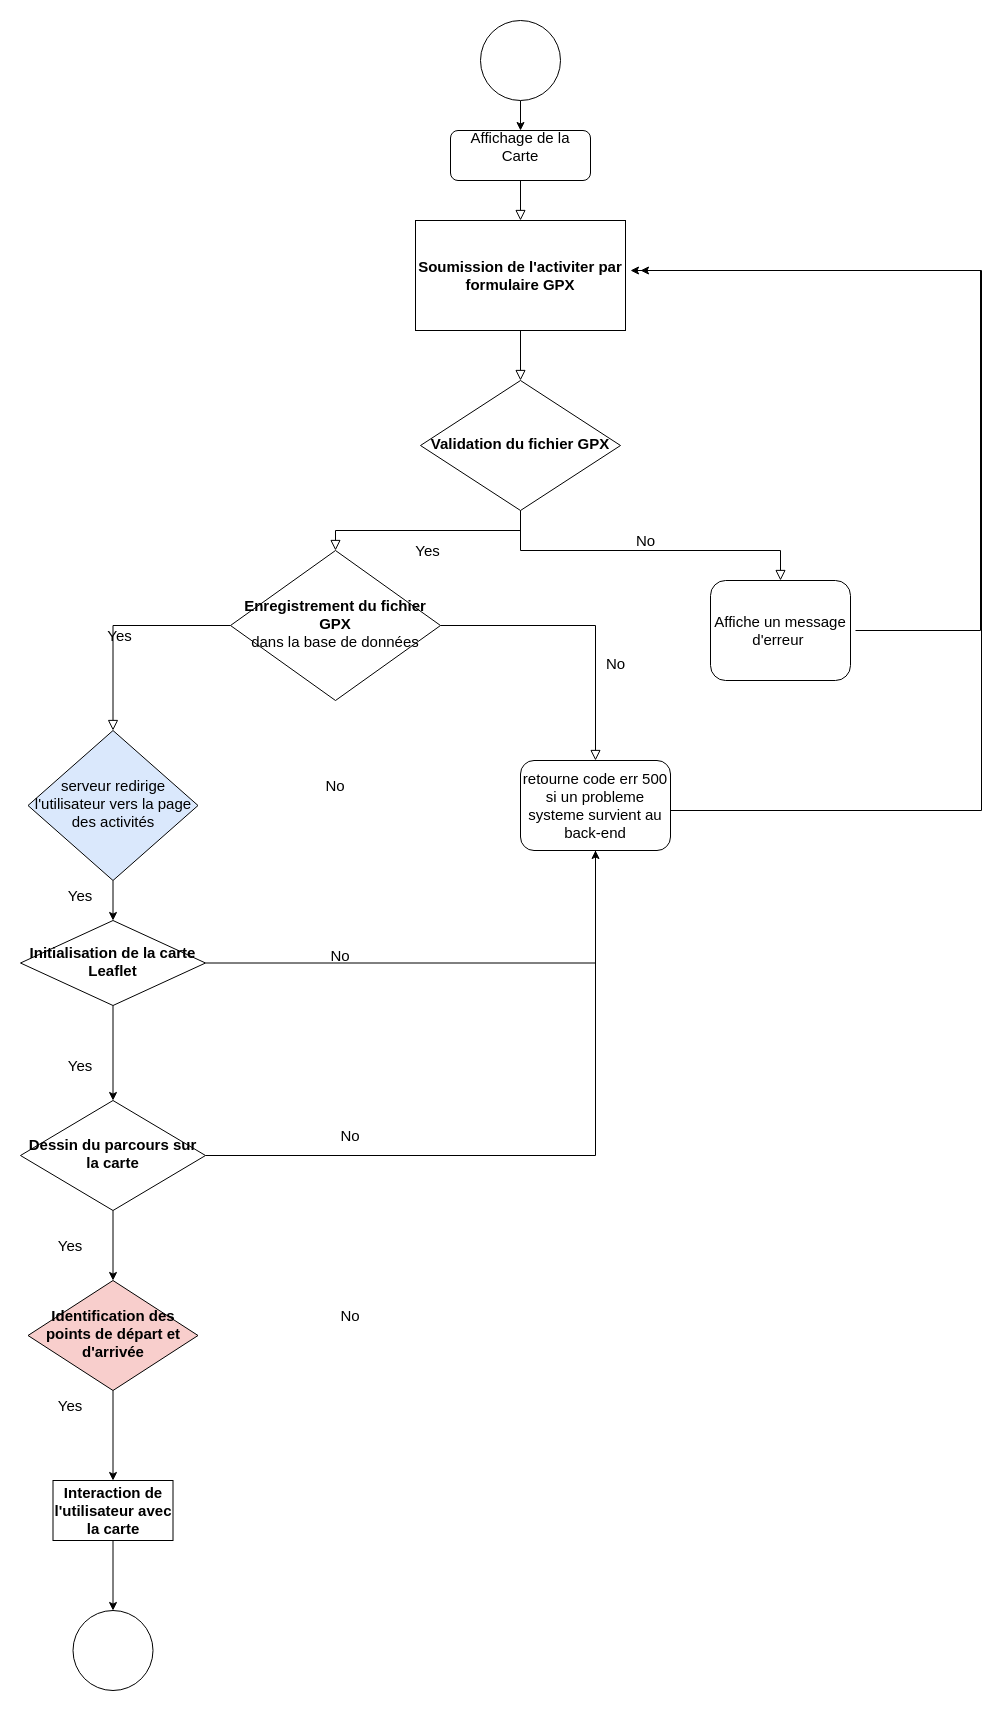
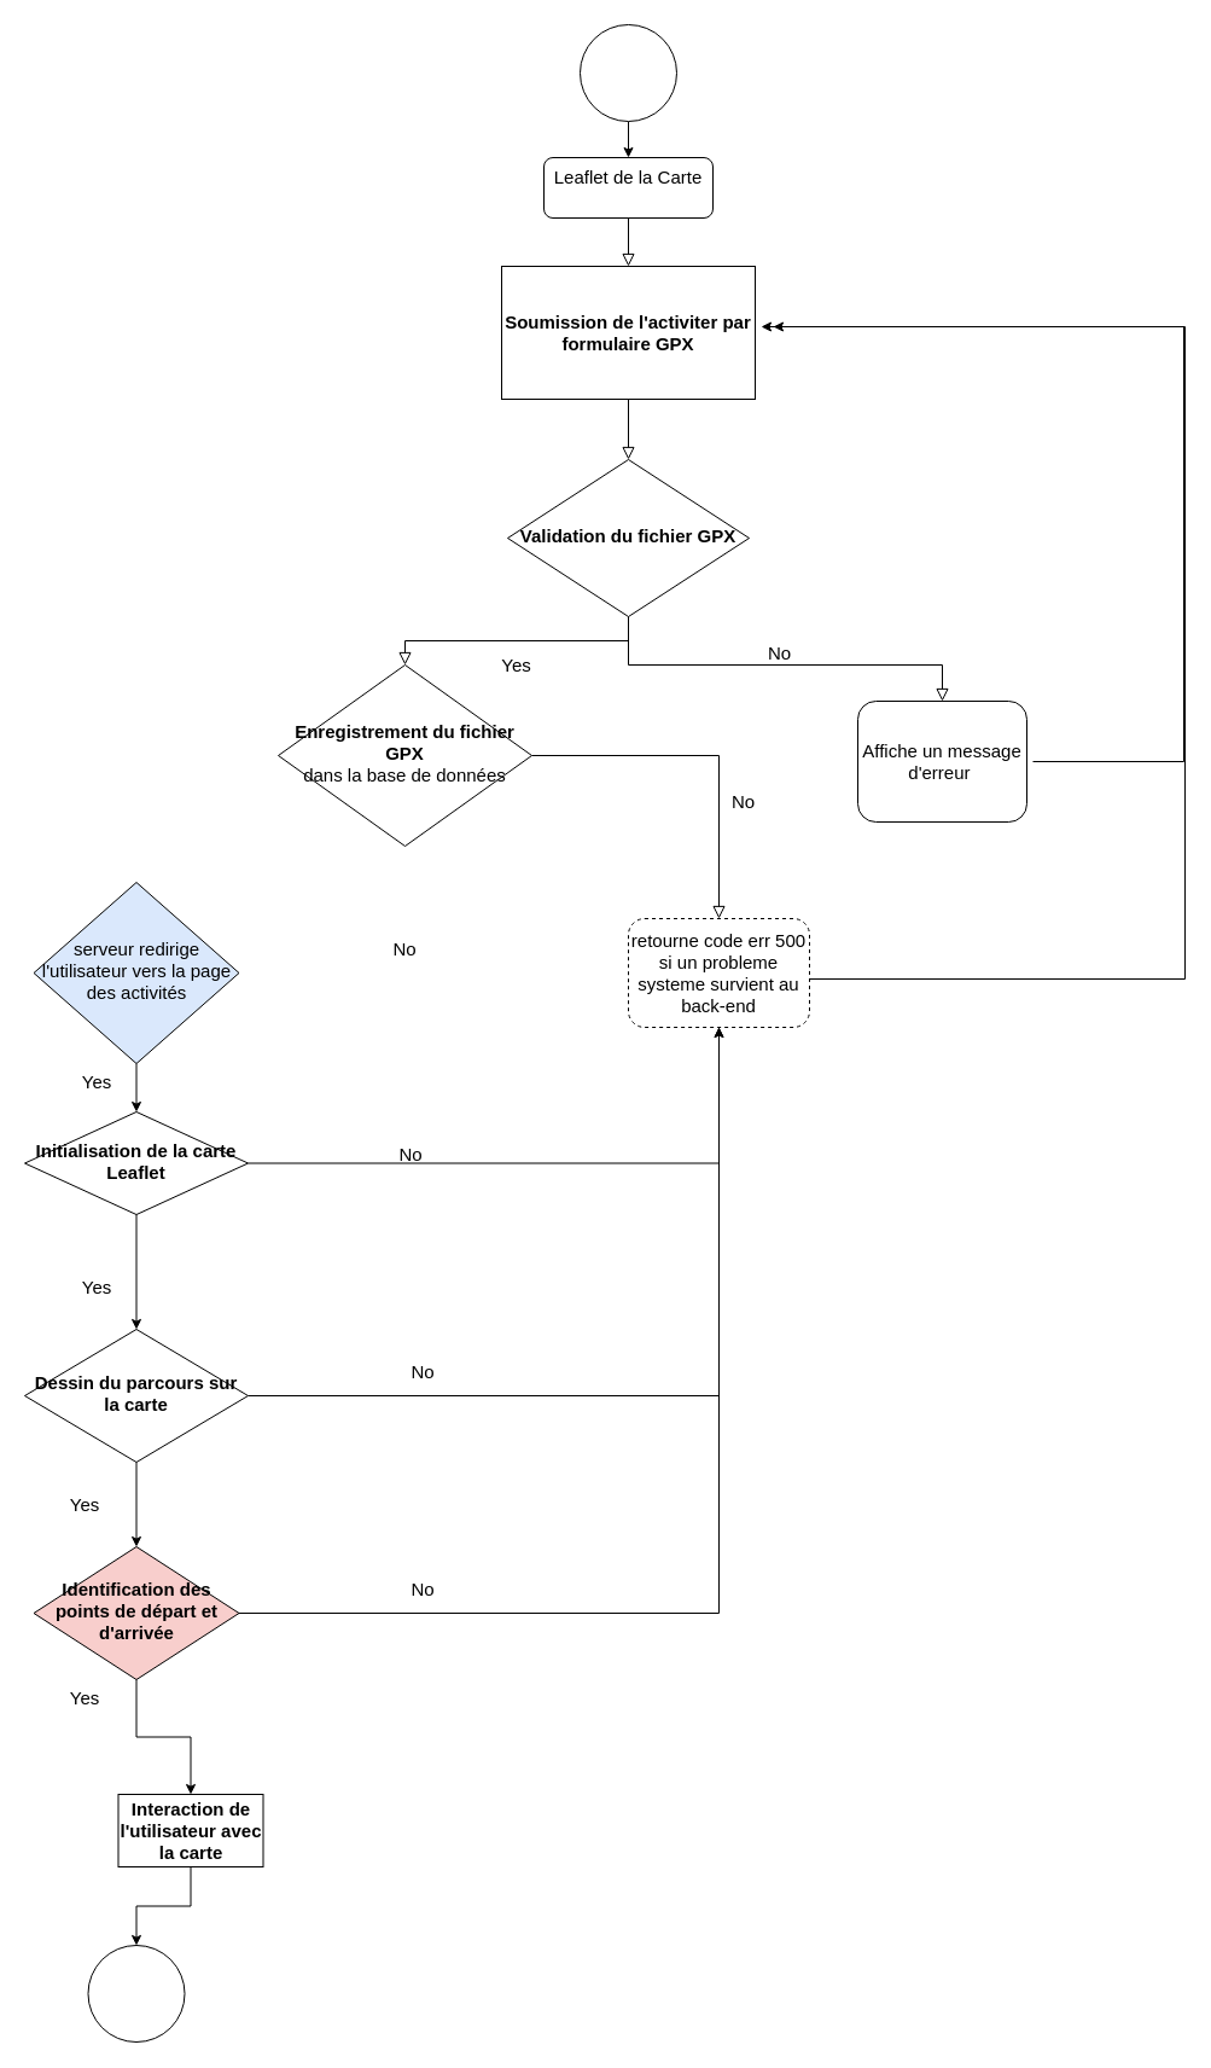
  <mxCell id="0" />
  <mxCell id="1" parent="0" />
  <mxCell id="2" value="" style="rounded=0;html=1;jettySize=auto;orthogonalLoop=1;fontSize=15;endArrow=block;endFill=0;endSize=8;strokeWidth=1;shadow=0;labelBackgroundColor=none;edgeStyle=orthogonalEdgeStyle;" parent="1" source="39" target="6" edge="1"><mxGeometry relative="1" as="geometry" /></mxCell>
- <mxCell id="3" value="&lt;font style=&quot;font-size: 15px;&quot;&gt;Affichage de la Carte&lt;/font&gt;&lt;div style=&quot;font-size: 15px;&quot;&gt;&lt;font style=&quot;font-size: 15px;&quot;&gt;&lt;br style=&quot;font-size: 15px;&quot;&gt;&lt;/font&gt;&lt;/div&gt;" style="rounded=1;whiteSpace=wrap;html=1;fontSize=15;glass=0;strokeWidth=1;shadow=0;" parent="1" vertex="1"><mxGeometry x="450" y="130" width="140" height="50" as="geometry" /></mxCell>
+ <mxCell id="3" value="&lt;font style=&quot;font-size: 15px;&quot;&gt;Leaflet de la Carte&lt;/font&gt;&lt;div style=&quot;font-size: 15px;&quot;&gt;&lt;font style=&quot;font-size: 15px;&quot;&gt;&lt;br style=&quot;font-size: 15px;&quot;&gt;&lt;/font&gt;&lt;/div&gt;" style="rounded=1;whiteSpace=wrap;html=1;fontSize=15;glass=0;strokeWidth=1;shadow=0;" parent="1" vertex="1"><mxGeometry x="450" y="130" width="140" height="50" as="geometry" /></mxCell>
  <mxCell id="4" value="Yes" style="rounded=0;html=1;jettySize=auto;orthogonalLoop=1;fontSize=15;endArrow=block;endFill=0;endSize=8;strokeWidth=1;shadow=0;labelBackgroundColor=none;edgeStyle=orthogonalEdgeStyle;" parent="1" source="6" target="12" edge="1"><mxGeometry y="20" relative="1" as="geometry"><mxPoint as="offset" /></mxGeometry></mxCell>
  <mxCell id="5" value="No" style="edgeStyle=orthogonalEdgeStyle;rounded=0;html=1;jettySize=auto;orthogonalLoop=1;fontSize=15;endArrow=block;endFill=0;endSize=8;strokeWidth=1;shadow=0;labelBackgroundColor=none;" parent="1" source="6" target="9" edge="1"><mxGeometry y="10" relative="1" as="geometry"><mxPoint as="offset" /><Array as="points"><mxPoint x="520" y="550" /></Array></mxGeometry></mxCell>
  <mxCell id="6" value="&lt;strong style=&quot;font-size: 15px;&quot;&gt;Validation du fichier GPX&lt;/strong&gt;" style="rhombus;whiteSpace=wrap;html=1;shadow=0;fontFamily=Helvetica;fontSize=15;align=center;strokeWidth=1;spacing=6;spacingTop=-4;" parent="1" vertex="1"><mxGeometry x="420" y="380" width="200" height="130" as="geometry" /></mxCell>
  <mxCell id="7" style="edgeStyle=orthogonalEdgeStyle;rounded=0;orthogonalLoop=1;jettySize=auto;html=1;exitX=0.5;exitY=1;exitDx=0;exitDy=0;fontSize=15;" parent="1" source="18" target="15" edge="1"><mxGeometry relative="1" as="geometry"><Array as="points" /></mxGeometry></mxCell>
  <mxCell id="8" style="edgeStyle=orthogonalEdgeStyle;rounded=0;orthogonalLoop=1;jettySize=auto;html=1;exitX=1;exitY=0.5;exitDx=0;exitDy=0;fontSize=15;" parent="1" edge="1"><mxGeometry relative="1" as="geometry"><mxPoint x="640" as="targetPoint" y="270" /><mxPoint x="855" y="630" as="sourcePoint" /><Array as="points"><mxPoint x="980" y="630" /><mxPoint x="980" y="270" /></Array></mxGeometry></mxCell>
  <mxCell id="9" value="Affiche un message d'erreur&amp;nbsp;" style="rounded=1;whiteSpace=wrap;html=1;fontSize=15;glass=0;strokeWidth=1;shadow=0;" parent="1" vertex="1"><mxGeometry x="710" y="580" width="140" height="100" as="geometry" /></mxCell>
  <mxCell id="10" value="No" style="rounded=0;html=1;jettySize=auto;orthogonalLoop=1;fontSize=15;endArrow=block;endFill=0;endSize=8;strokeWidth=1;shadow=0;labelBackgroundColor=none;edgeStyle=orthogonalEdgeStyle;" parent="1" source="12" target="14" edge="1"><mxGeometry x="0.331" y="20" relative="1" as="geometry"><mxPoint as="offset" /></mxGeometry></mxCell>
- <mxCell id="11" value="Yes" style="edgeStyle=orthogonalEdgeStyle;rounded=0;html=1;jettySize=auto;orthogonalLoop=1;fontSize=15;endArrow=block;endFill=0;endSize=8;strokeWidth=1;shadow=0;labelBackgroundColor=none;" parent="1" source="12" target="23" edge="1"><mxGeometry y="10" relative="1" as="geometry"><mxPoint as="offset" /><mxPoint x="115" y="750" as="targetPoint" /></mxGeometry></mxCell>
  <mxCell id="12" value="&lt;strong style=&quot;font-size: 15px;&quot;&gt;Enregistrement du fichier GPX&lt;br style=&quot;font-size: 15px;&quot;&gt;&lt;/strong&gt;dans la base de données&lt;strong style=&quot;font-size: 15px;&quot;&gt;&lt;br style=&quot;font-size: 15px;&quot;&gt;&lt;/strong&gt;" style="rhombus;whiteSpace=wrap;html=1;shadow=0;fontFamily=Helvetica;fontSize=15;align=center;strokeWidth=1;spacing=6;spacingTop=-4;" parent="1" vertex="1"><mxGeometry x="230" y="550" width="210" height="150" as="geometry" /></mxCell>
  <mxCell id="13" style="edgeStyle=orthogonalEdgeStyle;rounded=0;orthogonalLoop=1;jettySize=auto;html=1;exitX=1;exitY=0.5;exitDx=0;exitDy=0;fontSize=15;" parent="1" source="14" edge="1"><mxGeometry relative="1" as="geometry"><mxPoint x="630" as="targetPoint" y="270" /><mxPoint x="660" y="745" as="sourcePoint" /><Array as="points"><mxPoint x="660" y="805" /><mxPoint x="660" y="810" /><mxPoint x="981" y="810" /><mxPoint x="981" y="270" /></Array></mxGeometry></mxCell>
- <mxCell id="14" value="&lt;font style=&quot;font-size: 15px;&quot;&gt;retourne code err 500&lt;br style=&quot;font-size: 15px;&quot;&gt;si un probleme systeme survient au back-end&lt;/font&gt;" style="rounded=1;whiteSpace=wrap;html=1;fontSize=15;glass=0;strokeWidth=1;shadow=0;" parent="1" vertex="1"><mxGeometry x="520" y="760" width="150" height="90" as="geometry" /></mxCell>
+ <mxCell id="14" value="&lt;font style=&quot;font-size: 15px;&quot;&gt;retourne code err 500&lt;br style=&quot;font-size: 15px;&quot;&gt;si un probleme systeme survient au back-end&lt;/font&gt;" style="rounded=1;whiteSpace=wrap;html=1;fontSize=15;glass=0;strokeWidth=1;shadow=0;dashed=1;" parent="1" vertex="1"><mxGeometry x="520" y="760" width="150" height="90" as="geometry" /></mxCell>
  <mxCell id="15" value="" style="ellipse;whiteSpace=wrap;html=1;aspect=fixed;fontSize=15;" parent="1" vertex="1"><mxGeometry x="72.5" y="1610" width="80" height="80" as="geometry" /></mxCell>
  <mxCell id="16" style="edgeStyle=orthogonalEdgeStyle;rounded=0;orthogonalLoop=1;jettySize=auto;html=1;fontSize=15;" parent="1" source="17" target="3" edge="1"><mxGeometry relative="1" as="geometry" /></mxCell>
  <mxCell id="17" value="" style="ellipse;whiteSpace=wrap;html=1;aspect=fixed;fontSize=15;" parent="1" vertex="1"><mxGeometry x="480" y="20" width="80" height="80" as="geometry" /></mxCell>
- <mxCell id="18" value="&lt;strong style=&quot;font-size: 15px;&quot;&gt;Interaction de l'utilisateur avec la carte&lt;/strong&gt;" style="rounded=0;whiteSpace=wrap;html=1;fontSize=15;" parent="1" vertex="1"><mxGeometry x="52.5" y="1480" width="120" height="60" as="geometry" /></mxCell>
+ <mxCell id="18" value="&lt;strong style=&quot;font-size: 15px;&quot;&gt;Interaction de l'utilisateur avec la carte&lt;/strong&gt;" style="rounded=0;whiteSpace=wrap;html=1;fontSize=15;" parent="1" vertex="1"><mxGeometry x="97.5" y="1485" width="120" height="60" as="geometry" /></mxCell>
  <mxCell id="19" style="edgeStyle=orthogonalEdgeStyle;rounded=0;orthogonalLoop=1;jettySize=auto;html=1;fontSize=15;" parent="1" source="21" target="26" edge="1"><mxGeometry relative="1" as="geometry" /></mxCell>
  <mxCell id="20" style="edgeStyle=orthogonalEdgeStyle;rounded=0;orthogonalLoop=1;jettySize=auto;html=1;fontSize=15;" parent="1" source="21" target="14" edge="1"><mxGeometry relative="1" as="geometry" /></mxCell>
  <mxCell id="21" value="&lt;strong style=&quot;font-size: 15px;&quot;&gt;Initialisation de la carte Leaflet&lt;/strong&gt;&lt;strong style=&quot;font-size: 15px;&quot;&gt;&lt;br style=&quot;font-size: 15px;&quot;&gt;&lt;/strong&gt;" style="rhombus;whiteSpace=wrap;html=1;shadow=0;fontFamily=Helvetica;fontSize=15;align=center;strokeWidth=1;spacing=6;spacingTop=-4;" parent="1" vertex="1"><mxGeometry x="20" y="920" width="185" height="85" as="geometry" /></mxCell>
  <mxCell id="22" style="edgeStyle=orthogonalEdgeStyle;rounded=0;orthogonalLoop=1;jettySize=auto;html=1;fontSize=15;" parent="1" source="23" target="21" edge="1"><mxGeometry relative="1" as="geometry" /></mxCell>
  <mxCell id="23" value="&lt;span style=&quot;font-size: 15px;&quot;&gt;serveur redirige l'utilisateur vers la page des activités&lt;/span&gt;&lt;strong style=&quot;font-size: 15px;&quot;&gt;&lt;br style=&quot;font-size: 15px;&quot;&gt;&lt;/strong&gt;" style="rhombus;whiteSpace=wrap;html=1;shadow=0;fontFamily=Helvetica;fontSize=15;align=center;strokeWidth=1;spacing=6;spacingTop=-4;fillColor=#dae8fc;" parent="1" vertex="1"><mxGeometry x="27.5" y="730" width="170" height="150" as="geometry" /></mxCell>
  <mxCell id="24" style="edgeStyle=orthogonalEdgeStyle;rounded=0;orthogonalLoop=1;jettySize=auto;html=1;entryX=0.5;entryY=1;entryDx=0;entryDy=0;fontSize=15;endArrow=none;" parent="1" source="26" target="14" edge="1"><mxGeometry relative="1" as="geometry" /></mxCell>
  <mxCell id="25" style="edgeStyle=orthogonalEdgeStyle;rounded=0;orthogonalLoop=1;jettySize=auto;html=1;fontSize=15;" parent="1" source="26" target="29" edge="1"><mxGeometry relative="1" as="geometry" /></mxCell>
  <mxCell id="26" value="&lt;strong style=&quot;font-size: 15px;&quot;&gt;Dessin du parcours sur la carte&lt;/strong&gt;&lt;strong style=&quot;font-size: 15px;&quot;&gt;&lt;br style=&quot;font-size: 15px;&quot;&gt;&lt;/strong&gt;" style="rhombus;whiteSpace=wrap;html=1;shadow=0;fontFamily=Helvetica;fontSize=15;align=center;strokeWidth=1;spacing=6;spacingTop=-4;" parent="1" vertex="1"><mxGeometry x="20" y="1100" width="185" height="110" as="geometry" /></mxCell>
+ <mxCell id="27" style="edgeStyle=orthogonalEdgeStyle;rounded=0;orthogonalLoop=1;jettySize=auto;html=1;fontSize=15;" parent="1" source="29" target="14" edge="1"><mxGeometry relative="1" as="geometry" /></mxCell>
  <mxCell id="28" style="edgeStyle=orthogonalEdgeStyle;rounded=0;orthogonalLoop=1;jettySize=auto;html=1;fontSize=15;" parent="1" source="29" target="18" edge="1"><mxGeometry relative="1" as="geometry" /></mxCell>
  <mxCell id="29" value="&lt;strong style=&quot;font-size: 15px;&quot;&gt;Identification des points de départ et d'arrivée&lt;/strong&gt;&lt;strong style=&quot;font-size: 15px;&quot;&gt;&lt;br style=&quot;font-size: 15px;&quot;&gt;&lt;/strong&gt;" style="rhombus;whiteSpace=wrap;html=1;shadow=0;fontFamily=Helvetica;fontSize=15;align=center;strokeWidth=1;spacing=6;spacingTop=-4;fillColor=#f8cecc;" parent="1" vertex="1"><mxGeometry x="27.5" y="1280" width="170" height="110" as="geometry" /></mxCell>
  <mxCell id="30" value="&lt;font style=&quot;font-size: 15px;&quot;&gt;Yes&lt;/font&gt;" style="text;strokeColor=none;align=center;fillColor=none;html=1;verticalAlign=middle;whiteSpace=wrap;rounded=0;fontSize=15;" parent="1" vertex="1"><mxGeometry x="50" y="880" width="60" height="30" as="geometry" /></mxCell>
  <mxCell id="31" value="&lt;font style=&quot;font-size: 15px;&quot;&gt;Yes&lt;/font&gt;" style="text;strokeColor=none;align=center;fillColor=none;html=1;verticalAlign=middle;whiteSpace=wrap;rounded=0;fontSize=15;" parent="1" vertex="1"><mxGeometry x="50" y="1050" width="60" height="30" as="geometry" /></mxCell>
  <mxCell id="32" value="&lt;font style=&quot;font-size: 15px;&quot;&gt;Yes&lt;/font&gt;" style="text;strokeColor=none;align=center;fillColor=none;html=1;verticalAlign=middle;whiteSpace=wrap;rounded=0;fontSize=15;" parent="1" vertex="1"><mxGeometry x="40" y="1230" width="60" height="30" as="geometry" /></mxCell>
  <mxCell id="33" value="&lt;font style=&quot;font-size: 15px;&quot;&gt;Yes&lt;/font&gt;" style="text;strokeColor=none;align=center;fillColor=none;html=1;verticalAlign=middle;whiteSpace=wrap;rounded=0;fontSize=15;" parent="1" vertex="1"><mxGeometry x="40" y="1390" width="60" height="30" as="geometry" /></mxCell>
  <mxCell id="34" value="&lt;font style=&quot;font-size: 15px;&quot;&gt;No&lt;/font&gt;" style="text;strokeColor=none;align=center;fillColor=none;html=1;verticalAlign=middle;whiteSpace=wrap;rounded=0;fontSize=15;" parent="1" vertex="1"><mxGeometry x="320" y="1300" width="60" height="30" as="geometry" /></mxCell>
  <mxCell id="35" value="&lt;font style=&quot;font-size: 15px;&quot;&gt;No&lt;/font&gt;" style="text;strokeColor=none;align=center;fillColor=none;html=1;verticalAlign=middle;whiteSpace=wrap;rounded=0;fontSize=15;" parent="1" vertex="1"><mxGeometry x="320" y="1120" width="60" height="30" as="geometry" /></mxCell>
  <mxCell id="36" value="&lt;font style=&quot;font-size: 15px;&quot;&gt;No&lt;/font&gt;" style="text;strokeColor=none;align=center;fillColor=none;html=1;verticalAlign=middle;whiteSpace=wrap;rounded=0;fontSize=15;" parent="1" vertex="1"><mxGeometry x="310" y="940" width="60" height="30" as="geometry" /></mxCell>
  <mxCell id="37" value="&lt;font style=&quot;font-size: 15px;&quot;&gt;No&lt;/font&gt;" style="text;strokeColor=none;align=center;fillColor=none;html=1;verticalAlign=middle;whiteSpace=wrap;rounded=0;fontSize=15;" parent="1" vertex="1"><mxGeometry x="305" y="770" width="60" height="30" as="geometry" /></mxCell>
  <mxCell id="38" value="" style="rounded=0;html=1;jettySize=auto;orthogonalLoop=1;fontSize=15;endArrow=block;endFill=0;endSize=8;strokeWidth=1;shadow=0;labelBackgroundColor=none;edgeStyle=orthogonalEdgeStyle;" parent="1" source="3" target="39" edge="1"><mxGeometry relative="1" as="geometry"><mxPoint x="520" y="180" as="sourcePoint" /><mxPoint x="520" y="400" as="targetPoint" /></mxGeometry></mxCell>
  <mxCell id="39" value="&lt;strong style=&quot;font-size: 15px;&quot;&gt;Soumission de l'activiter par formulaire GPX&lt;/strong&gt;" style="rounded=0;whiteSpace=wrap;html=1;fontSize=15;" parent="1" vertex="1"><mxGeometry x="415" y="220" width="210" height="110" as="geometry" /></mxCell>
